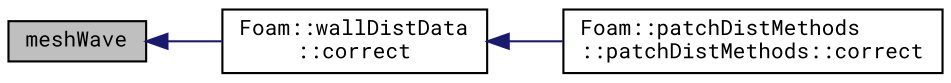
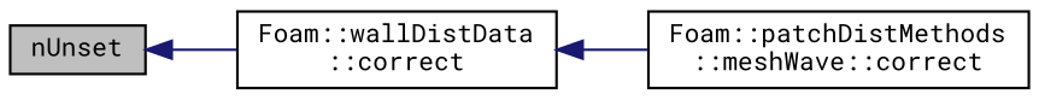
  digraph {
    fontname="Roboto Mono"
    rankdir=LR
    node [color=black fontname="Roboto Mono" fontsize=10 shape=record]
    edge [color=midnightblue dir=back fontname="Roboto Mono" fontsize=10 labelfontname=FreeSans labelfontsize=10 style=solid]
-   n1 [fillcolor=grey75 fontcolor=black height=0.2 label=meshWave style=filled width=0.4]
+   n1 [fillcolor=grey75 fontcolor=black height=0.2 label=nUnset style=filled width=0.4]
    n2 [height=0.2 label="Foam::wallDistData\l::correct" width=0.4]
-   n3 [height=0.2 label="Foam::patchDistMethods\l::patchDistMethods::correct" width=0.4]
+   n3 [height=0.2 label="Foam::patchDistMethods\l::meshWave::correct" width=0.4]
    n1 -> n2
    n2 -> n3
  }
